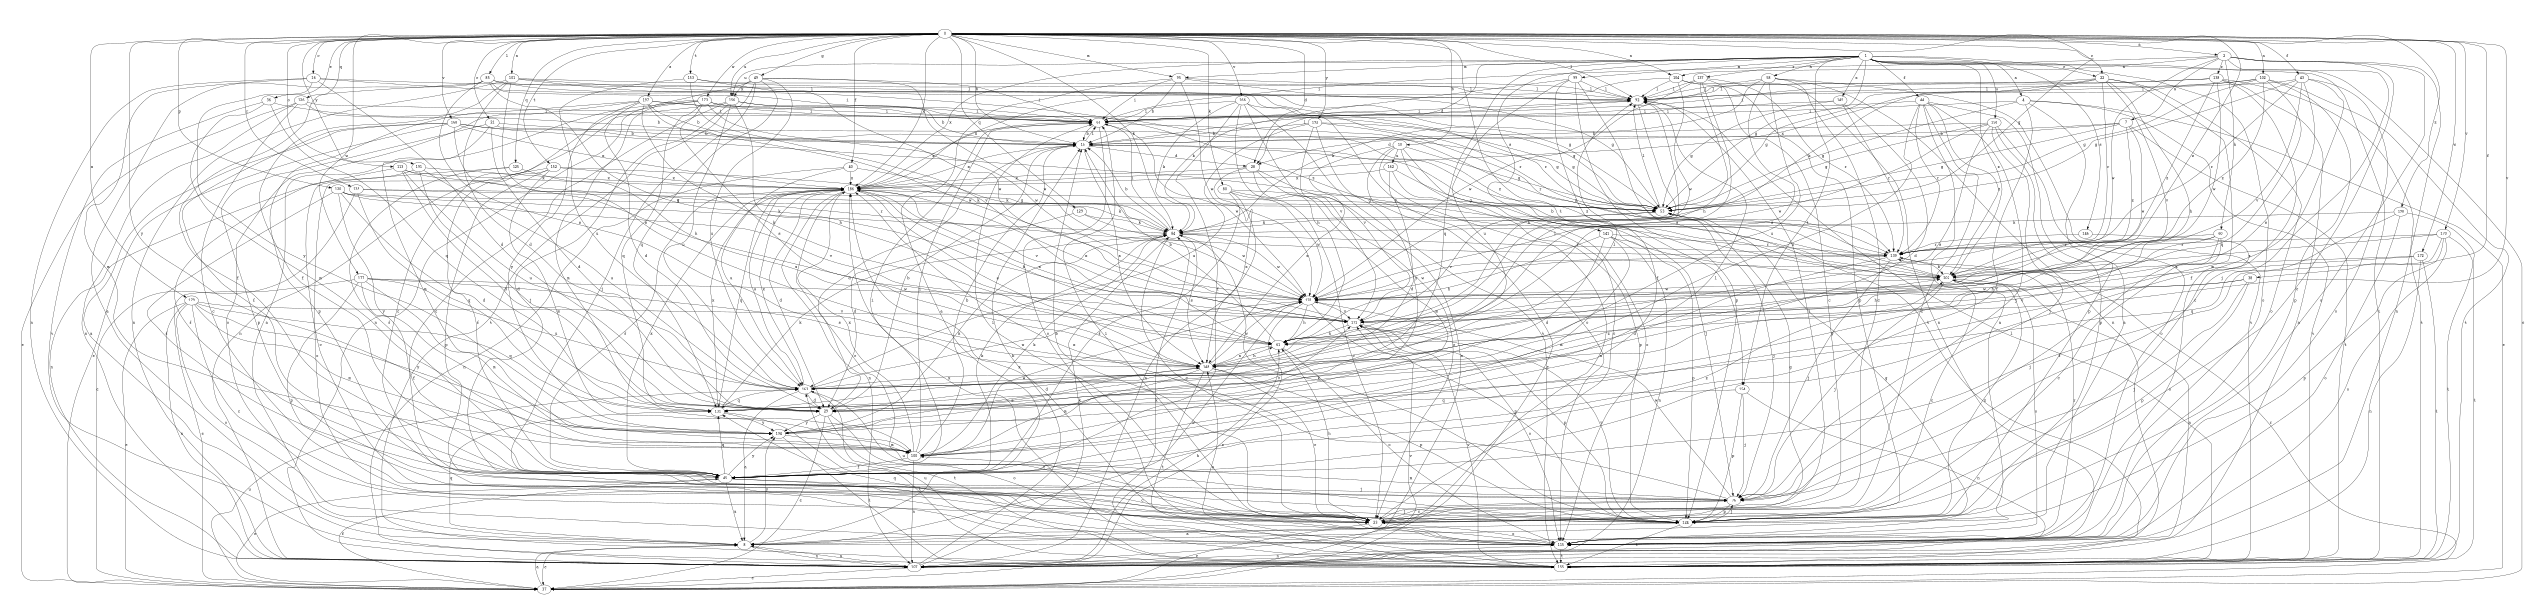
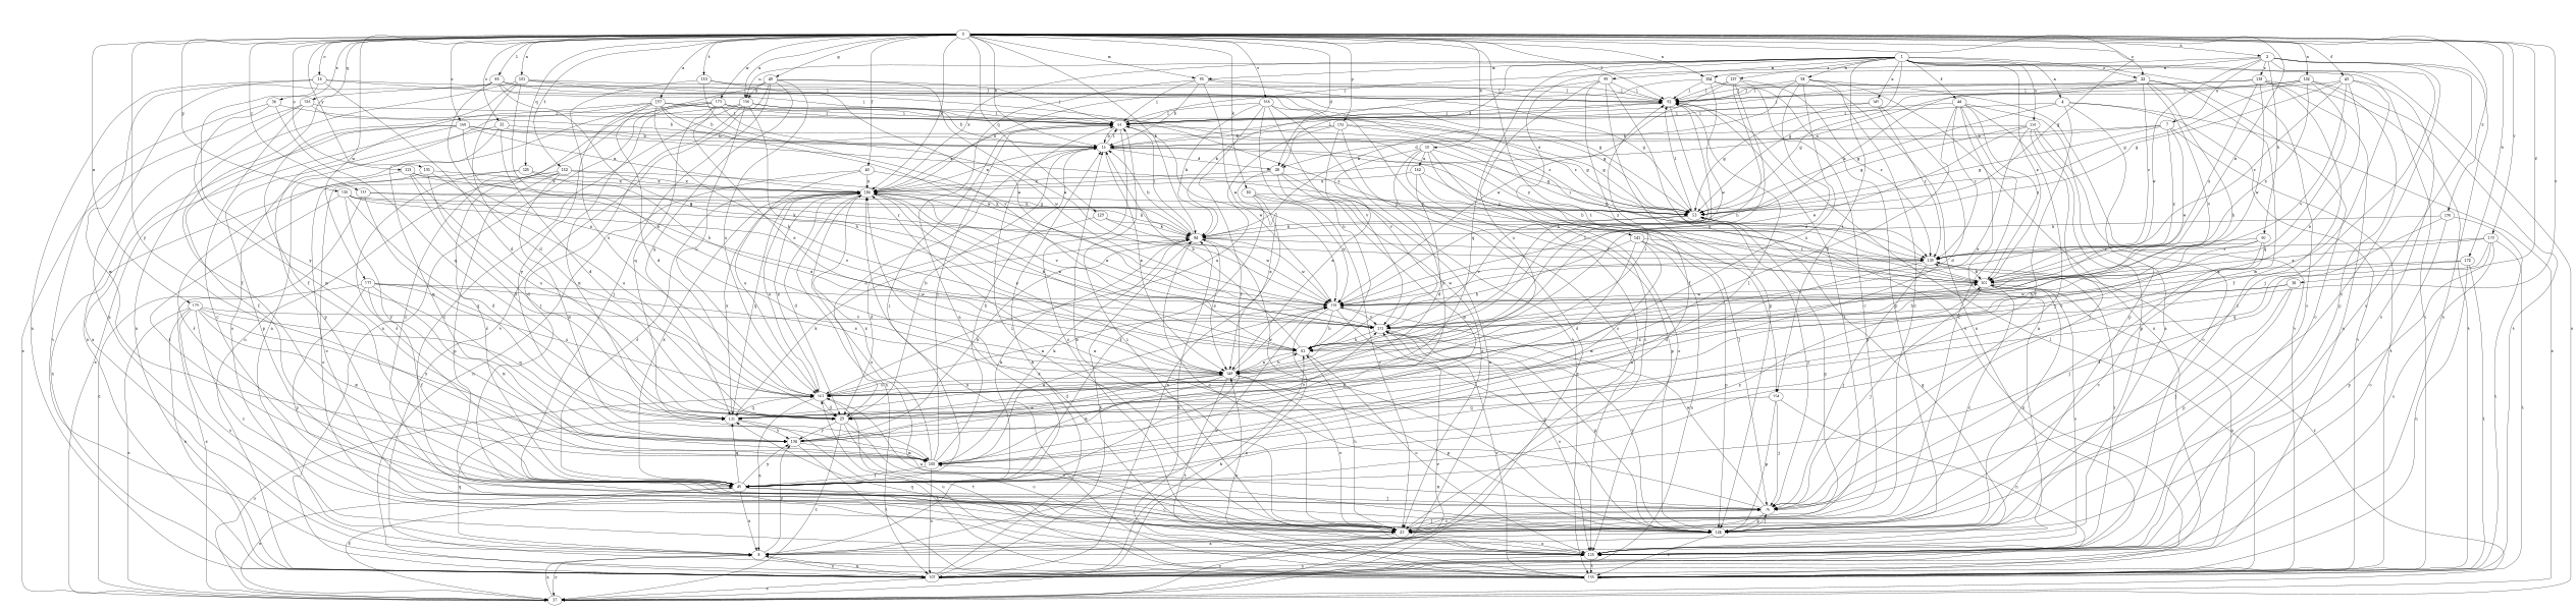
  strict digraph {
    fontname="Courier Prime"
    node [fontname="Courier Prime"]
    edge [fontname="Courier Prime"]
    0
    2
    10
    15
    16
    21
    22
    28
    36
    38
    40
    43
    49
    53
    80
    84
    85
    92
    95
    101
    102
    104
    113
    120
    125
    126
    129
    135
    152
    153
    154
    156
    166
    168
    170
    171
    172
    173
    177
    179
    186
    191
    192
    194
    197
    198
    202
    115
    7
    23
    60
    68
    76
    107
    138
    178
    37
    148
    162
    29
    100
    124
    61
    139
    8
    131
    155
    163
    45
    1
    4
    44
    58
    99
    137
    141
    145
-   146
    158
    0 -> 2 [label=a]
    0 -> 10 [label=b]
    0 -> 15 [label=b]
    0 -> 16 [label=c]
    0 -> 21 [label=c]
    0 -> 22 [label=c]
    0 -> 28 [label=d]
    0 -> 36 [label=e]
    0 -> 38 [label=f]
    0 -> 40 [label=f]
    0 -> 43 [label=f]
    0 -> 49 [label=g]
    0 -> 53 [label=g]
    0 -> 80 [label=k]
    0 -> 84 [label=k]
    0 -> 85 [label=l]
    0 -> 92 [label=l]
    0 -> 95 [label=m]
    0 -> 101 [label=n]
    0 -> 102 [label=n]
    0 -> 104 [label=n]
    0 -> 113 [label=o]
    0 -> 120 [label=p]
    0 -> 125 [label=q]
    0 -> 126 [label=q]
    0 -> 129 [label=q]
    0 -> 135 [label=r]
    0 -> 152 [label=t]
    0 -> 153 [label=t]
    0 -> 154 [label=t]
    0 -> 156 [label=u]
    0 -> 166 [label=v]
    0 -> 168 [label=v]
    0 -> 170 [label=v]
    0 -> 171 [label=v]
    0 -> 172 [label=w]
    0 -> 173 [label=w]
    0 -> 177 [label=w]
    0 -> 179 [label=x]
    0 -> 186 [label=x]
    0 -> 191 [label=y]
    0 -> 192 [label=y]
    0 -> 194 [label=y]
    0 -> 197 [label=z]
    0 -> 198 [label=z]
    0 -> 202 [label=z]
    2 -> 104 [label=n]
    2 -> 115 [label=o]
    2 -> 7 [label=a]
    2 -> 23 [label=c]
    2 -> 60 [label=h]
    2 -> 68 [label=i]
    2 -> 76 [label=j]
    2 -> 107 [label=n]
    2 -> 138 [label=r]
    2 -> 178 [label=w]
    10 -> 53 [label=g]
    10 -> 115 [label=o]
    10 -> 23 [label=c]
    10 -> 107 [label=n]
    10 -> 37 [label=e]
    10 -> 148 [label=s]
    10 -> 162 [label=u]
    15 -> 28 [label=d]
    15 -> 92 [label=l]
    15 -> 186 [label=x]
    15 -> 202 [label=z]
    15 -> 68 [label=i]
    15 -> 148 [label=s]
    15 -> 29 [label=d]
    16 -> 92 [label=l]
    16 -> 194 [label=y]
    16 -> 202 [label=z]
    16 -> 107 [label=n]
    16 -> 29 [label=d]
    16 -> 100 [label=m]
    21 -> 15 [label=b]
    21 -> 53 [label=g]
    21 -> 29 [label=d]
    21 -> 100 [label=m]
    21 -> 124 [label=p]
    22 -> 53 [label=g]
    22 -> 84 [label=k]
    22 -> 92 [label=l]
    22 -> 171 [label=v]
    22 -> 115 [label=o]
    22 -> 100 [label=m]
    22 -> 61 [label=h]
    22 -> 139 [label=r]
    28 -> 186 [label=x]
    28 -> 23 [label=c]
    28 -> 148 [label=s]
    28 -> 100 [label=m]
    28 -> 8 [label=a]
    36 -> 68 [label=i]
    36 -> 100 [label=m]
    36 -> 131 [label=q]
    36 -> 155 [label=t]
    38 -> 171 [label=v]
    38 -> 76 [label=j]
    38 -> 178 [label=w]
    38 -> 124 [label=p]
    40 -> 84 [label=k]
    40 -> 186 [label=x]
    40 -> 107 [label=n]
    40 -> 163 [label=u]
    43 -> 53 [label=g]
    43 -> 92 [label=l]
    43 -> 171 [label=v]
    43 -> 115 [label=o]
    43 -> 148 [label=s]
    43 -> 139 [label=r]
    43 -> 45 [label=f]
    49 -> 156 [label=x]
    49 -> 68 [label=i]
    49 -> 76 [label=j]
    49 -> 107 [label=n]
    49 -> 178 [label=w]
    49 -> 131 [label=q]
    49 -> 155 [label=t]
    49 -> 163 [label=u]
    53 -> 84 [label=k]
    53 -> 92 [label=l]
    53 -> 171 [label=v]
    53 -> 76 [label=j]
    80 -> 53 [label=g]
    80 -> 23 [label=c]
    80 -> 107 [label=n]
    80 -> 178 [label=w]
    80 -> 45 [label=f]
    84 -> 15 [label=b]
    84 -> 23 [label=c]
    84 -> 68 [label=i]
    84 -> 178 [label=w]
    84 -> 148 [label=s]
    84 -> 139 [label=r]
    85 -> 92 [label=l]
    85 -> 171 [label=v]
    85 -> 68 [label=i]
    85 -> 148 [label=s]
    85 -> 139 [label=r]
    85 -> 8 [label=a]
    85 -> 45 [label=f]
    92 -> 68 [label=i]
    92 -> 61 [label=h]
    95 -> 15 [label=b]
    95 -> 53 [label=g]
    95 -> 92 [label=l]
    95 -> 68 [label=i]
    95 -> 178 [label=w]
    95 -> 8 [label=a]
    101 -> 53 [label=g]
    101 -> 92 [label=l]
    101 -> 107 [label=n]
    101 -> 148 [label=s]
    101 -> 29 [label=d]
    101 -> 139 [label=r]
    101 -> 45 [label=f]
    102 -> 53 [label=g]
    102 -> 92 [label=l]
    102 -> 186 [label=x]
    102 -> 202 [label=z]
    102 -> 124 [label=p]
    102 -> 131 [label=q]
    102 -> 155 [label=t]
    104 -> 92 [label=l]
    104 -> 186 [label=x]
    104 -> 107 [label=n]
    104 -> 178 [label=w]
    104 -> 124 [label=p]
    113 -> 186 [label=x]
    113 -> 29 [label=d]
    113 -> 139 [label=r]
    113 -> 163 [label=u]
    113 -> 45 [label=f]
    120 -> 53 [label=g]
    120 -> 84 [label=k]
    120 -> 171 [label=v]
    120 -> 194 [label=y]
    120 -> 29 [label=d]
    120 -> 45 [label=f]
+   125 -> 186 [label=x]
    125 -> 23 [label=c]
    125 -> 148 [label=s]
    125 -> 45 [label=f]
    126 -> 15 [label=b]
    126 -> 23 [label=c]
    126 -> 68 [label=i]
    126 -> 107 [label=n]
    126 -> 37 [label=e]
    129 -> 84 [label=k]
    129 -> 178 [label=w]
    129 -> 29 [label=d]
    135 -> 53 [label=g]
    135 -> 84 [label=k]
    135 -> 37 [label=e]
    135 -> 131 [label=q]
    152 -> 84 [label=k]
    152 -> 186 [label=x]
    152 -> 115 [label=o]
    152 -> 100 [label=m]
    152 -> 124 [label=p]
    152 -> 45 [label=f]
    153 -> 92 [label=l]
    153 -> 171 [label=v]
    153 -> 178 [label=w]
    153 -> 163 [label=u]
    154 -> 76 [label=j]
    154 -> 107 [label=n]
    154 -> 124 [label=p]
    154 -> 131 [label=q]
    156 -> 15 [label=b]
    156 -> 23 [label=c]
    156 -> 68 [label=i]
    156 -> 76 [label=j]
    156 -> 107 [label=n]
    156 -> 61 [label=h]
    156 -> 163 [label=u]
    166 -> 84 [label=k]
    166 -> 171 [label=v]
    166 -> 115 [label=o]
    166 -> 68 [label=i]
    166 -> 61 [label=h]
    166 -> 155 [label=t]
    166 -> 45 [label=f]
    168 -> 15 [label=b]
    168 -> 186 [label=x]
    168 -> 202 [label=z]
    168 -> 37 [label=e]
    168 -> 61 [label=h]
    168 -> 8 [label=a]
    168 -> 45 [label=f]
    170 -> 202 [label=z]
    170 -> 115 [label=o]
    170 -> 124 [label=p]
    170 -> 139 [label=r]
    170 -> 155 [label=t]
    170 -> 45 [label=f]
    171 -> 186 [label=x]
    171 -> 115 [label=o]
    171 -> 124 [label=p]
    171 -> 61 [label=h]
    172 -> 202 [label=z]
    172 -> 107 [label=n]
    172 -> 61 [label=h]
    172 -> 155 [label=t]
    173 -> 202 [label=z]
    173 -> 23 [label=c]
    173 -> 68 [label=i]
    173 -> 178 [label=w]
    173 -> 148 [label=s]
    173 -> 100 [label=m]
    173 -> 8 [label=a]
    173 -> 131 [label=q]
    177 -> 178 [label=w]
    177 -> 37 [label=e]
    177 -> 148 [label=s]
    177 -> 100 [label=m]
    177 -> 124 [label=p]
    177 -> 163 [label=u]
    177 -> 45 [label=f]
    179 -> 171 [label=v]
    179 -> 194 [label=y]
    179 -> 115 [label=o]
    179 -> 23 [label=c]
    179 -> 107 [label=n]
    179 -> 37 [label=e]
    179 -> 100 [label=m]
    179 -> 131 [label=q]
    186 -> 53 [label=g]
    186 -> 171 [label=v]
    186 -> 23 [label=c]
    186 -> 107 [label=n]
    186 -> 148 [label=s]
    186 -> 29 [label=d]
    186 -> 61 [label=h]
    186 -> 131 [label=q]
    186 -> 163 [label=u]
    186 -> 45 [label=f]
    191 -> 186 [label=x]
    191 -> 107 [label=n]
    191 -> 29 [label=d]
    191 -> 163 [label=u]
    192 -> 15 [label=b]
    192 -> 53 [label=g]
    192 -> 171 [label=v]
    192 -> 194 [label=y]
    192 -> 202 [label=z]
    192 -> 163 [label=u]
    194 -> 84 [label=k]
    194 -> 171 [label=v]
    194 -> 148 [label=s]
    194 -> 100 [label=m]
    194 -> 155 [label=t]
    197 -> 15 [label=b]
    197 -> 53 [label=g]
    197 -> 194 [label=y]
    197 -> 115 [label=o]
    197 -> 68 [label=i]
    197 -> 178 [label=w]
    197 -> 29 [label=d]
    197 -> 124 [label=p]
    197 -> 61 [label=h]
    198 -> 84 [label=k]
    198 -> 115 [label=o]
    198 -> 131 [label=q]
    198 -> 155 [label=t]
    202 -> 15 [label=b]
    202 -> 115 [label=o]
    202 -> 23 [label=c]
    202 -> 76 [label=j]
    202 -> 107 [label=n]
    202 -> 178 [label=w]
    115 -> 53 [label=g]
    115 -> 186 [label=x]
    115 -> 68 [label=i]
    115 -> 107 [label=n]
    115 -> 139 [label=r]
    115 -> 131 [label=q]
    115 -> 155 [label=t]
    7 -> 15 [label=b]
    7 -> 28 [label=d]
    7 -> 53 [label=g]
    7 -> 202 [label=z]
    7 -> 178 [label=w]
    7 -> 155 [label=t]
    23 -> 15 [label=b]
    23 -> 53 [label=g]
    23 -> 92 [label=l]
    23 -> 115 [label=o]
    23 -> 68 [label=i]
    23 -> 76 [label=j]
    23 -> 37 [label=e]
    23 -> 61 [label=h]
    60 -> 194 [label=y]
    60 -> 23 [label=c]
    60 -> 76 [label=j]
    60 -> 61 [label=h]
    60 -> 139 [label=r]
    68 -> 15 [label=b]
    68 -> 186 [label=x]
    68 -> 115 [label=o]
    68 -> 178 [label=w]
    68 -> 139 [label=r]
    76 -> 186 [label=x]
    76 -> 23 [label=c]
    76 -> 178 [label=w]
    76 -> 100 [label=m]
    76 -> 124 [label=p]
    107 -> 15 [label=b]
    107 -> 84 [label=k]
    107 -> 37 [label=e]
    107 -> 61 [label=h]
    107 -> 8 [label=a]
    138 -> 92 [label=l]
    138 -> 202 [label=z]
    138 -> 23 [label=c]
    138 -> 68 [label=i]
    138 -> 107 [label=n]
    138 -> 178 [label=w]
    138 -> 155 [label=t]
    178 -> 171 [label=v]
    178 -> 37 [label=e]
    178 -> 124 [label=p]
    178 -> 61 [label=h]
    37 -> 171 [label=v]
    37 -> 139 [label=r]
    37 -> 8 [label=a]
    37 -> 163 [label=u]
    37 -> 45 [label=f]
    148 -> 92 [label=l]
    148 -> 23 [label=c]
    148 -> 178 [label=w]
    148 -> 29 [label=d]
    148 -> 100 [label=m]
    148 -> 124 [label=p]
    148 -> 61 [label=h]
    148 -> 155 [label=t]
+   148 -> 163 [label=u]
    162 -> 186 [label=x]
    162 -> 76 [label=j]
    162 -> 29 [label=d]
    162 -> 124 [label=p]
    29 -> 15 [label=b]
    29 -> 194 [label=y]
    29 -> 115 [label=o]
    29 -> 23 [label=c]
    29 -> 37 [label=e]
    100 -> 15 [label=b]
    100 -> 84 [label=k]
    100 -> 92 [label=l]
    100 -> 186 [label=x]
    100 -> 68 [label=i]
    100 -> 107 [label=n]
    100 -> 178 [label=w]
    100 -> 45 [label=f]
    124 -> 84 [label=k]
    124 -> 171 [label=v]
    124 -> 202 [label=z]
    124 -> 76 [label=j]
    124 -> 8 [label=a]
    124 -> 155 [label=t]
    124 -> 163 [label=u]
    61 -> 15 [label=b]
    61 -> 186 [label=x]
    61 -> 115 [label=o]
    61 -> 148 [label=s]
    139 -> 202 [label=b]
    139 -> 76 [label=j]
    139 -> 178 [label=w]
    139 -> 29 [label=d]
    8 -> 194 [label=y]
    8 -> 107 [label=n]
    8 -> 178 [label=w]
    8 -> 37 [label=e]
    8 -> 131 [label=q]
    131 -> 84 [label=k]
    131 -> 186 [label=x]
    131 -> 194 [label=y]
    131 -> 155 [label=t]
    155 -> 84 [label=k]
    155 -> 92 [label=l]
    155 -> 171 [label=v]
    155 -> 186 [label=x]
    155 -> 148 [label=s]
    155 -> 163 [label=u]
    163 -> 92 [label=l]
    163 -> 186 [label=x]
    163 -> 202 [label=z]
    163 -> 178 [label=w]
    163 -> 29 [label=d]
    163 -> 8 [label=a]
    163 -> 131 [label=q]
    163 -> 155 [label=t]
    45 -> 84 [label=k]
    45 -> 186 [label=x]
    45 -> 194 [label=y]
    45 -> 202 [label=z]
    45 -> 23 [label=c]
    45 -> 68 [label=i]
    45 -> 76 [label=j]
    45 -> 37 [label=e]
    45 -> 8 [label=a]
    45 -> 131 [label=q]
    1 -> 22 [label=c]
    1 -> 28 [label=d]
    1 -> 53 [label=g]
    1 -> 95 [label=m]
    1 -> 154 [label=t]
    1 -> 156 [label=u]
    1 -> 186 [label=x]
    1 -> 202 [label=z]
    1 -> 115 [label=o]
    1 -> 37 [label=e]
    1 -> 131 [label=q]
    1 -> 155 [label=t]
    1 -> 4 [label=a]
    1 -> 44 [label=f]
    1 -> 58 [label=h]
    1 -> 99 [label=m]
    1 -> 137 [label=r]
    1 -> 141 [label=s]
    1 -> 145 [label=s]
-   1 -> 146 [label=s]
    1 -> 158 [label=u]
    4 -> 53 [label=g]
    4 -> 68 [label=i]
    4 -> 37 [label=e]
    4 -> 8 [label=a]
    4 -> 155 [label=t]
    4 -> 45 [label=f]
    44 -> 202 [label=z]
    44 -> 23 [label=c]
    44 -> 68 [label=i]
    44 -> 76 [label=j]
    44 -> 124 [label=p]
    44 -> 139 [label=r]
    44 -> 8 [label=a]
    44 -> 163 [label=u]
    58 -> 84 [label=k]
    58 -> 92 [label=l]
    58 -> 23 [label=c]
    58 -> 107 [label=n]
    58 -> 148 [label=s]
    58 -> 155 [label=t]
    58 -> 163 [label=u]
    99 -> 84 [label=k]
    99 -> 92 [label=l]
    99 -> 124 [label=p]
    99 -> 155 [label=t]
    99 -> 163 [label=u]
    99 -> 45 [label=f]
    137 -> 92 [label=l]
    137 -> 23 [label=c]
    137 -> 178 [label=w]
    137 -> 148 [label=s]
    137 -> 61 [label=h]
    137 -> 139 [label=r]
    141 -> 107 [label=n]
    141 -> 29 [label=d]
    141 -> 100 [label=m]
    141 -> 124 [label=p]
    141 -> 61 [label=h]
    141 -> 139 [label=r]
    145 -> 53 [label=g]
    145 -> 68 [label=i]
    145 -> 29 [label=d]
    145 -> 139 [label=r]
-   146 -> 115 [label=o]
-   146 -> 139 [label=r]
    158 -> 15 [label=b]
    158 -> 53 [label=g]
    158 -> 115 [label=o]
    158 -> 76 [label=j]
    158 -> 178 [label=w]
    158 -> 148 [label=s]
    158 -> 124 [label=p]
  }
